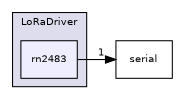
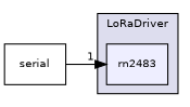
  digraph {
    compound=true
    rankdir=LR
    node [fontname=Helvetica fontsize=10 shape=box]
    n1 [fillcolor="#eeeeff" label=rn2483 pencolor=black style=filled]
    n2 [label=serial]
    subgraph cluster_1 {
      bgcolor="#ddddee"
      fontname=Helvetica
      fontsize=10
      label=LoRaDriver
      pencolor=black
      n1
    }
-   n1 -> n2 [headlabel=1 labeldistance=1.5 labelfontname=Helvetica labelfontsize=10]
+   n2 -> n1 [headlabel=1 labeldistance=1.5 labelfontname=Helvetica labelfontsize=10]
  }
